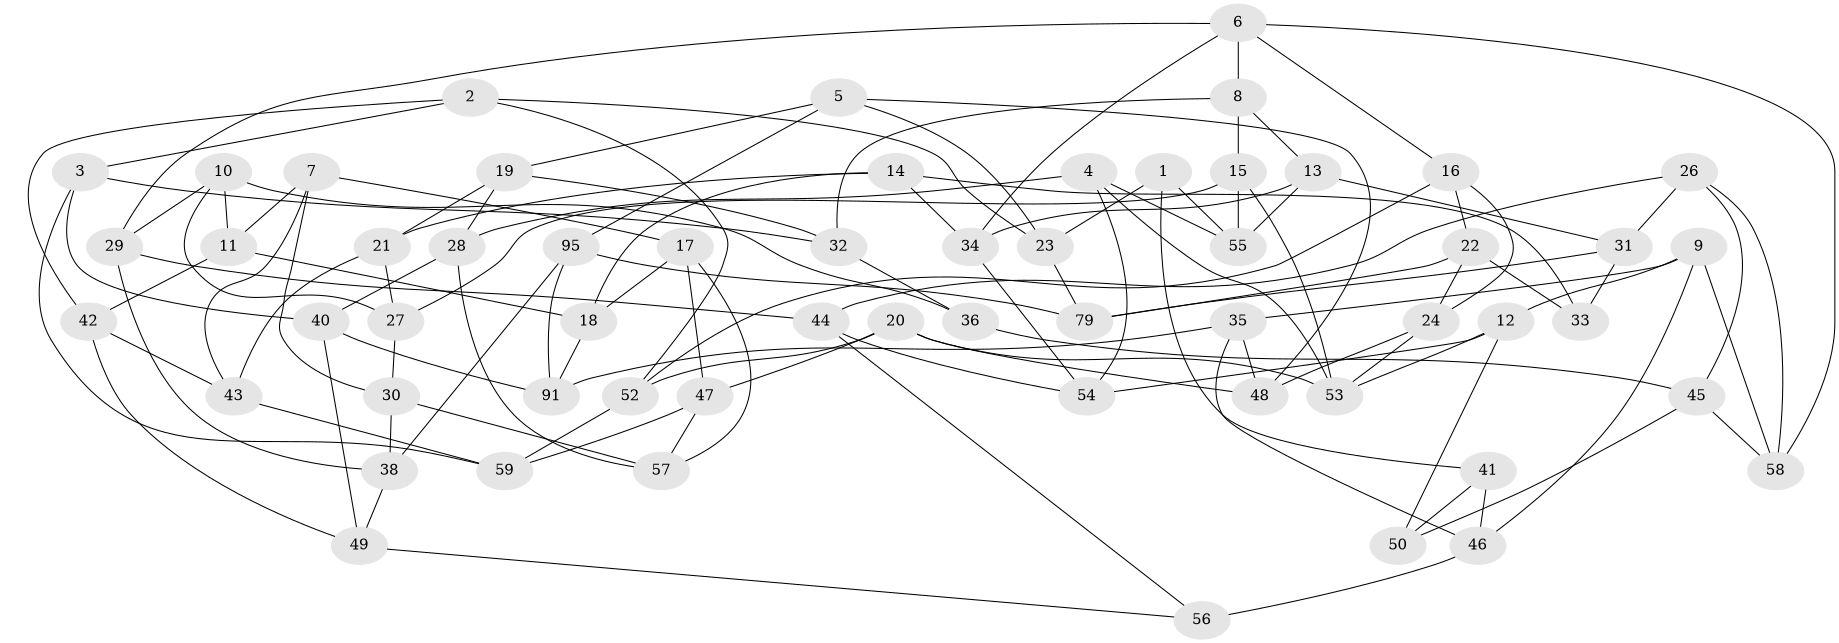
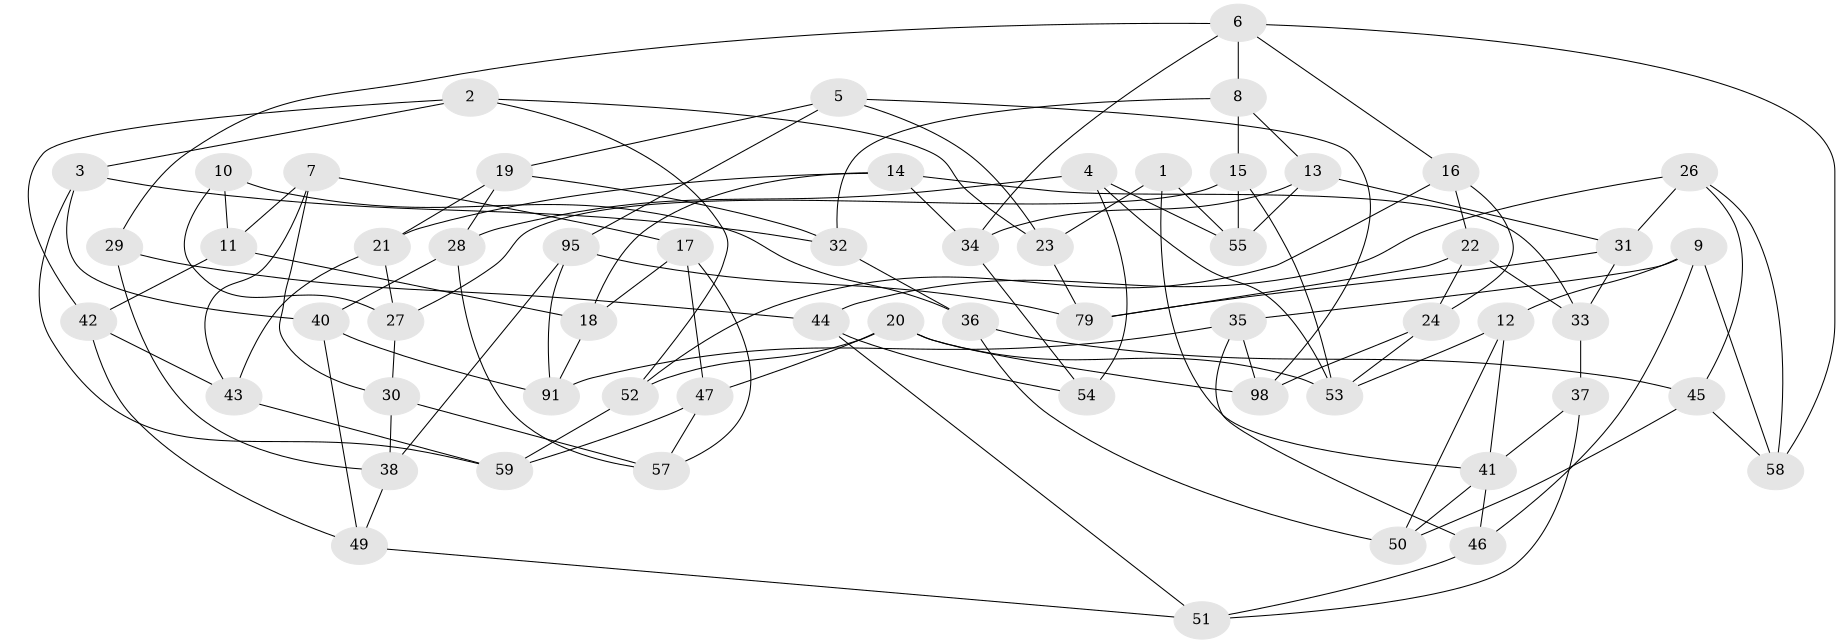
  graph {
    node [color=gray90 style=filled]
    1
    23
    41
    55
    8
    32
    13
    15
    n9 [label=79]
    46
    50
    2
    3
    42
    52
    40
    59
    43
    49
    36
    n21 [label=91]
    4
    28
    53
    54
    57
    5
    19
    n29 [label=95]
-   48
+   48 [label=98]
    21
    38
    6
    16
    29
    34
    58
    22
    24
    44
    7
    11
    17
    30
    18
    47
    31
    27
    9
    12
    35
-   56
+   56 [label=51]
    10
    45
    33
    14
+   37
    20
    26
    1 -- 23
    1 -- 41
    1 -- 55
    23 -- n9
    41 -- 46
    41 -- 50
    8 -- 32
    8 -- 13
    8 -- 15
    32 -- 36
    13 -- 55
    13 -- 34
    13 -- 31
    15 -- 55
    15 -- 53
    15 -- 27
    46 -- 56
    2 -- 23
    2 -- 3
    2 -- 42
    2 -- 52
    3 -- 32
    3 -- 40
    3 -- 59
    42 -- 43
    42 -- 49
    52 -- 59
    40 -- 49
    40 -- n21
    43 -- 59
    49 -- 56
+   36 -- 50
    36 -- 45
    4 -- 55
    4 -- 28
    4 -- 53
    4 -- 54
    28 -- 40
    28 -- 57
    5 -- 23
    5 -- 19
    5 -- n29
    5 -- 48
    19 -- 32
    19 -- 28
    19 -- 21
    n29 -- n9
    n29 -- n21
    n29 -- 38
    21 -- 43
    21 -- 27
    38 -- 49
    6 -- 8
    6 -- 16
    6 -- 29
    6 -- 34
    6 -- 58
    16 -- 52
    16 -- 22
    16 -- 24
    29 -- 38
    29 -- 44
    34 -- 54
    22 -- n9
    22 -- 24
    22 -- 33
    24 -- 53
    24 -- 48
    44 -- 54
    44 -- 56
    7 -- 43
    7 -- 11
    7 -- 17
    7 -- 30
    11 -- 42
    11 -- 18
    17 -- 57
    17 -- 18
    17 -- 47
    30 -- 57
    30 -- 38
    18 -- n21
    47 -- 59
    47 -- 57
    31 -- n9
    31 -- 33
    27 -- 30
    9 -- 46
    9 -- 58
    9 -- 12
    9 -- 35
    12 -- 50
    12 -- 53
-   12 -- 54
+   12 -- 41
    35 -- 46
    35 -- n21
    35 -- 48
    10 -- 36
-   10 -- 29
    10 -- 11
    10 -- 27
    45 -- 50
    45 -- 58
+   33 -- 37
    14 -- 21
    14 -- 34
    14 -- 18
    14 -- 33
+   37 -- 41
+   37 -- 56
    20 -- 52
    20 -- 53
    20 -- 48
    20 -- 47
    26 -- 58
    26 -- 44
    26 -- 31
    26 -- 45
  }
